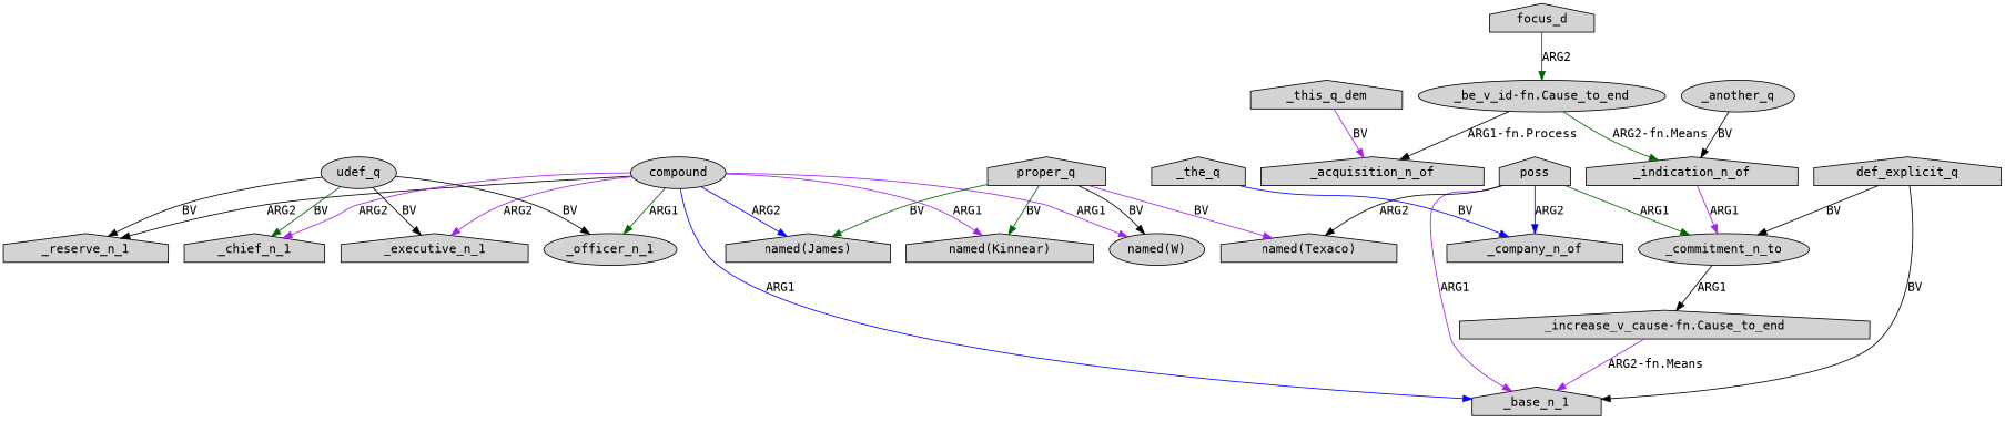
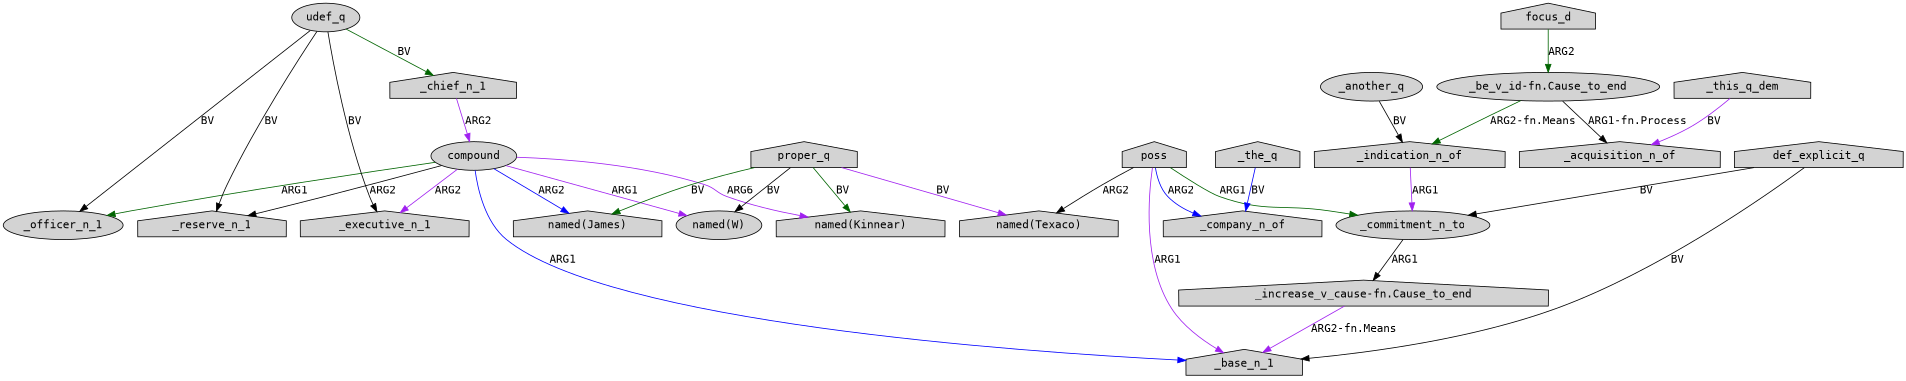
  digraph {
    fontname="DejaVu Sans Mono"
    node [fontname="DejaVu Sans Mono" shape=house style=filled]
    edge [color=black fontname="DejaVu Sans Mono"]
    compound [shape=ellipse]
    _reserve_n_1
    _chief_n_1
    "named(James)"
    "named(Kinnear)"
    _base_n_1
    _executive_n_1
    "named(W)" [shape=ellipse]
    _officer_n_1 [shape=ellipse]
    udef_q [shape=ellipse]
    proper_q
    "named(Texaco)"
    "_be_v_id-fn.Cause_to_end" [shape=ellipse]
    _acquisition_n_of
    _indication_n_of
    focus_d
    _commitment_n_to [shape=ellipse]
    poss
    _company_n_of
    "_increase_v_cause-fn.Cause_to_end"
    def_explicit_q
    _another_q [shape=ellipse]
    _this_q_dem
    _the_q
    compound -> _reserve_n_1 [label=ARG2]
-   compound -> _chief_n_1 [color=purple label=ARG2]
+   _chief_n_1 -> compound [color=purple label=ARG2]
    compound -> "named(James)" [color=blue label=ARG2]
-   compound -> "named(Kinnear)" [color=purple label=ARG1]
+   compound -> "named(Kinnear)" [color=purple label=ARG6]
    compound -> _base_n_1 [color=blue label=ARG1]
    compound -> _executive_n_1 [color=purple label=ARG2]
    compound -> "named(W)" [color=purple label=ARG1]
    compound -> _officer_n_1 [color=darkgreen label=ARG1]
    udef_q -> _reserve_n_1 [label=BV]
    udef_q -> _chief_n_1 [color=darkgreen label=BV]
    udef_q -> _executive_n_1 [label=BV]
    udef_q -> _officer_n_1 [label=BV]
    proper_q -> "named(James)" [color=darkgreen label=BV]
    proper_q -> "named(Kinnear)" [color=darkgreen label=BV]
    proper_q -> "named(W)" [label=BV]
    proper_q -> "named(Texaco)" [color=purple label=BV]
    "_be_v_id-fn.Cause_to_end" -> _acquisition_n_of [label="ARG1-fn.Process"]
    "_be_v_id-fn.Cause_to_end" -> _indication_n_of [color=darkgreen label="ARG2-fn.Means"]
    _indication_n_of -> _commitment_n_to [color=purple label=ARG1]
    focus_d -> "_be_v_id-fn.Cause_to_end" [color=darkgreen label=ARG2]
    _commitment_n_to -> "_increase_v_cause-fn.Cause_to_end" [label=ARG1]
    poss -> _base_n_1 [color=purple label=ARG1]
    poss -> "named(Texaco)" [label=ARG2]
    poss -> _commitment_n_to [color=darkgreen label=ARG1]
    poss -> _company_n_of [color=blue label=ARG2]
    "_increase_v_cause-fn.Cause_to_end" -> _base_n_1 [color=purple label="ARG2-fn.Means"]
    def_explicit_q -> _base_n_1 [label=BV]
    def_explicit_q -> _commitment_n_to [label=BV]
    _another_q -> _indication_n_of [label=BV]
    _this_q_dem -> _acquisition_n_of [color=purple label=BV]
    _the_q -> _company_n_of [color=blue label=BV]
  }
